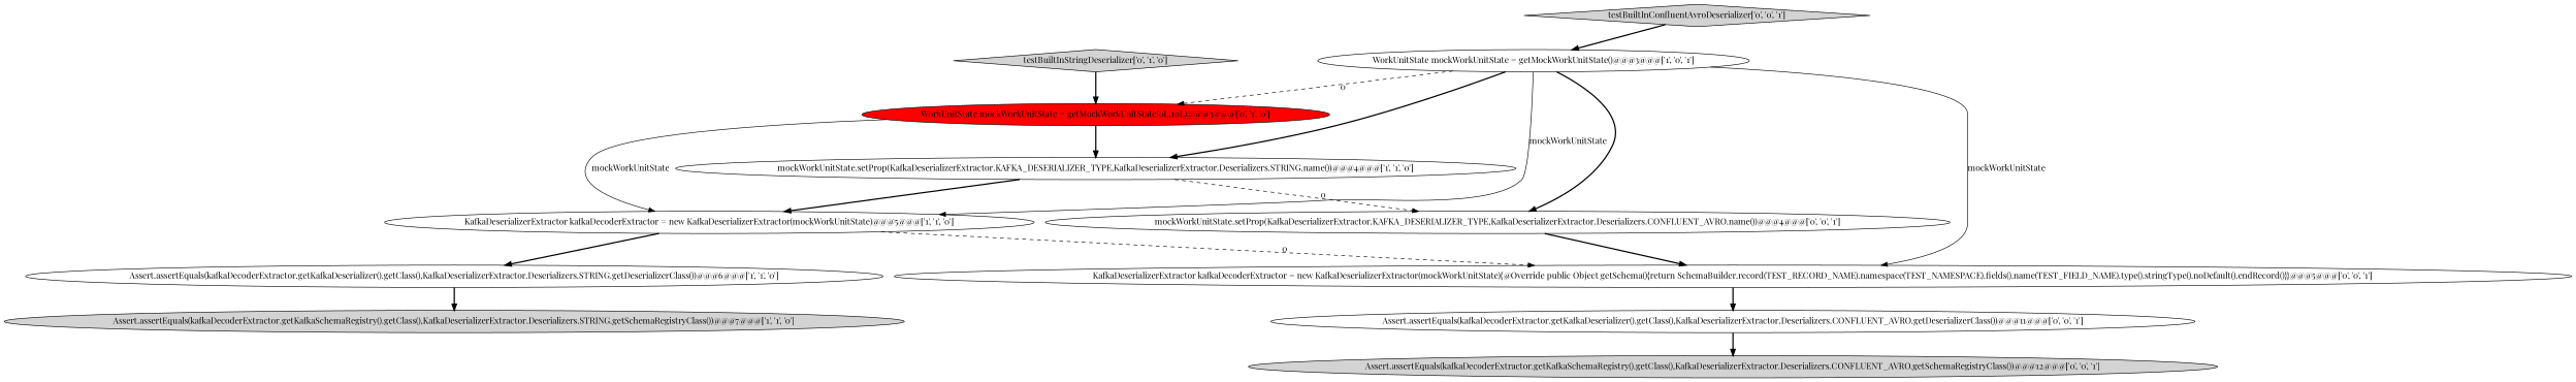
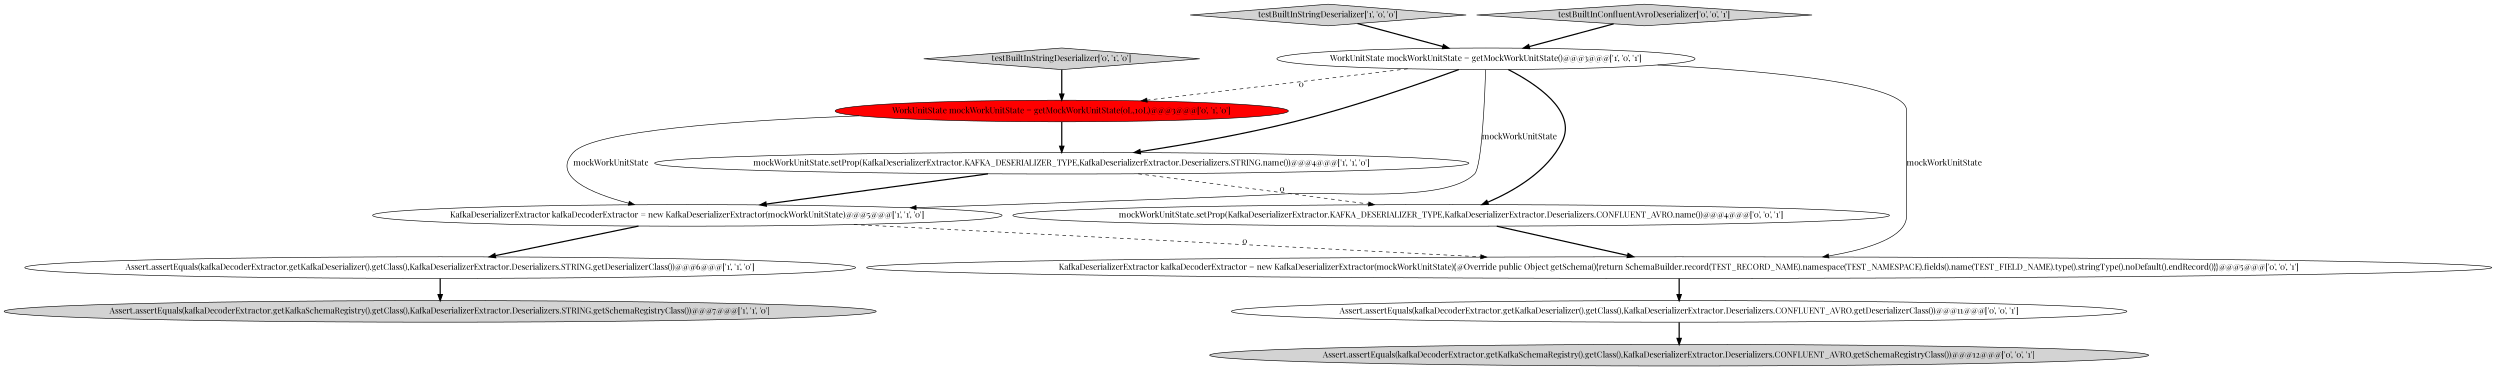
  digraph {
    fontname="Playfair Display"
    node [fillcolor=white shape=ellipse style=filled fontname="Playfair Display"]
    edge [style=bold fontname="Playfair Display"]
    n1 [label="KafkaDeserializerExtractor kafkaDecoderExtractor = new KafkaDeserializerExtractor(mockWorkUnitState)@@@5@@@['1', '1', '0']"]
    n2 [label="KafkaDeserializerExtractor kafkaDecoderExtractor = new KafkaDeserializerExtractor(mockWorkUnitState){@Override public Object getSchema(){return SchemaBuilder.record(TEST_RECORD_NAME).namespace(TEST_NAMESPACE).fields().name(TEST_FIELD_NAME).type().stringType().noDefault().endRecord()}}@@@5@@@['0', '0', '1']"]
    n3 [label="Assert.assertEquals(kafkaDecoderExtractor.getKafkaDeserializer().getClass(),KafkaDeserializerExtractor.Deserializers.STRING.getDeserializerClass())@@@6@@@['1', '1', '0']"]
    n4 [label="Assert.assertEquals(kafkaDecoderExtractor.getKafkaDeserializer().getClass(),KafkaDeserializerExtractor.Deserializers.CONFLUENT_AVRO.getDeserializerClass())@@@11@@@['0', '0', '1']"]
    n5 [fillcolor=lightgray label="Assert.assertEquals(kafkaDecoderExtractor.getKafkaSchemaRegistry().getClass(),KafkaDeserializerExtractor.Deserializers.CONFLUENT_AVRO.getSchemaRegistryClass())@@@12@@@['0', '0', '1']"]
    n6 [label="WorkUnitState mockWorkUnitState = getMockWorkUnitState()@@@3@@@['1', '0', '1']"]
    n7 [label="mockWorkUnitState.setProp(KafkaDeserializerExtractor.KAFKA_DESERIALIZER_TYPE,KafkaDeserializerExtractor.Deserializers.STRING.name())@@@4@@@['1', '1', '0']"]
    n8 [label="mockWorkUnitState.setProp(KafkaDeserializerExtractor.KAFKA_DESERIALIZER_TYPE,KafkaDeserializerExtractor.Deserializers.CONFLUENT_AVRO.name())@@@4@@@['0', '0', '1']"]
    n9 [fillcolor=red label="WorkUnitState mockWorkUnitState = getMockWorkUnitState(0L,10L)@@@3@@@['0', '1', '0']"]
+   n10 [fillcolor=lightgray label="testBuiltInStringDeserializer['1', '0', '0']" shape=diamond]
    n11 [fillcolor=lightgray label="testBuiltInStringDeserializer['0', '1', '0']" shape=diamond]
    n12 [fillcolor=lightgray label="Assert.assertEquals(kafkaDecoderExtractor.getKafkaSchemaRegistry().getClass(),KafkaDeserializerExtractor.Deserializers.STRING.getSchemaRegistryClass())@@@7@@@['1', '1', '0']"]
    n13 [fillcolor=lightgray label="testBuiltInConfluentAvroDeserializer['0', '0', '1']" shape=diamond]
    n1 -> n2 [label=0 style=dashed]
    n1 -> n3
    n2 -> n4
    n3 -> n12
    n4 -> n5
    n6 -> n1 [label=mockWorkUnitState style=solid]
    n6 -> n2 [label=mockWorkUnitState style=solid]
    n6 -> n7
    n6 -> n8
    n6 -> n9 [label=0 style=dashed]
    n7 -> n1
    n7 -> n8 [label=0 style=dashed]
    n8 -> n2
    n9 -> n1 [label=mockWorkUnitState style=solid]
    n9 -> n7
+   n10 -> n6
    n11 -> n9
    n13 -> n6
  }
